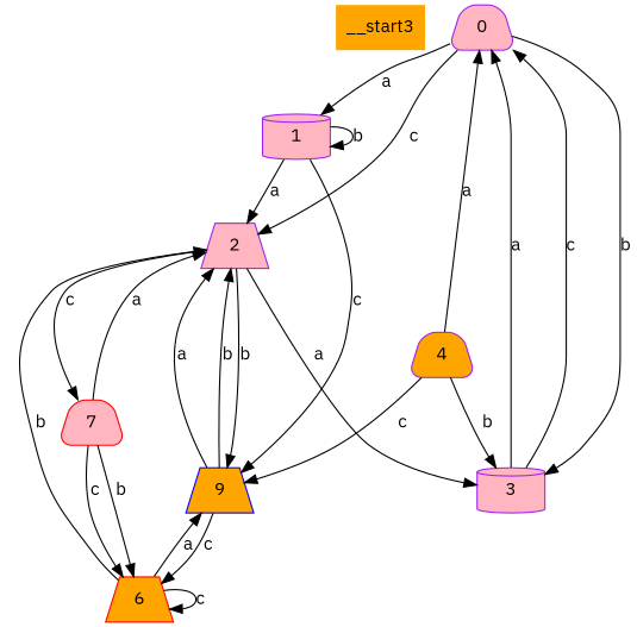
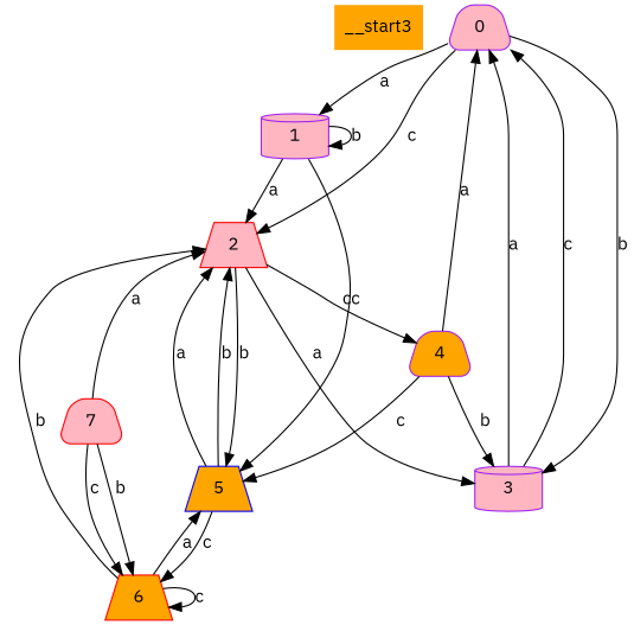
  digraph {
    fontname="IBM Plex Sans"
    rankdir=TB
    node [color=red fillcolor=lightpink fontname="IBM Plex Sans" shape=trapezium style=filled]
    edge [fontname="IBM Plex Sans"]
    n1 [fillcolor=orange label=__start3 shape=none]
    n2 [color=purple label=0 style="rounded,filled"]
    n3 [color=purple label=1 shape=cylinder]
-   n4 [color=purple label=2]
+   n4 [label=2]
    n5 [color=purple label=3 shape=cylinder]
-   n6 [color=blue fillcolor=orange label=9]
+   n6 [color=blue fillcolor=orange label=5]
    n7 [label=7 style="rounded,filled"]
    n8 [fillcolor=orange label=6]
    n9 [color=purple fillcolor=orange label=4 style="rounded,filled"]
    n2 -> n3 [label=a]
    n2 -> n4 [label=c]
    n2 -> n5 [label=b]
    n3 -> n3 [label=b]
    n3 -> n4 [label=a]
    n3 -> n6 [label=c]
    n4 -> n5 [label=a]
    n4 -> n6 [label=b]
-   n4 -> n7 [label=c]
+   n4 -> n9 [label=c]
    n5 -> n2 [label=a]
    n5 -> n2 [label=c]
    n6 -> n4 [label=a]
    n6 -> n4 [label=b]
    n6 -> n8 [label=c]
    n7 -> n4 [label=a]
    n7 -> n8 [label=b]
    n7 -> n8 [label=c]
    n8 -> n4 [label=b]
    n8 -> n6 [label=a]
    n8 -> n8 [label=c]
    n9 -> n2 [label=a]
    n9 -> n5 [label=b]
    n9 -> n6 [label=c]
  }
